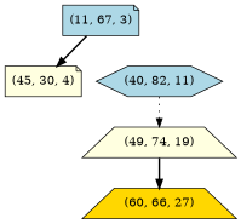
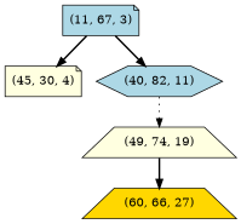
  digraph {
    node [fillcolor=lightblue shape=note style=filled]
    edge [style=bold]
    n1 [label="(11, 67, 3)"]
    n2 [fillcolor=lightyellow label="(45, 30, 4)"]
    "(40, 82, 11)" [shape=hexagon]
    "(49, 74, 19)" [fillcolor=lightyellow shape=trapezium]
    "(60, 66, 27)" [fillcolor=gold shape=trapezium]
    n1 -> n2
+   n1 -> "(40, 82, 11)"
    "(40, 82, 11)" -> "(49, 74, 19)" [style=dotted]
    "(49, 74, 19)" -> "(60, 66, 27)"
  }
